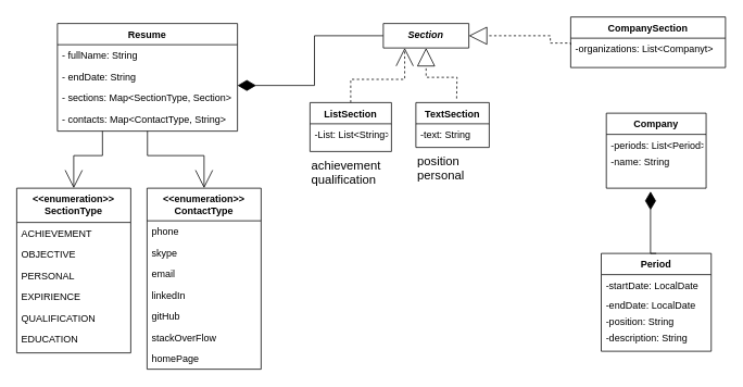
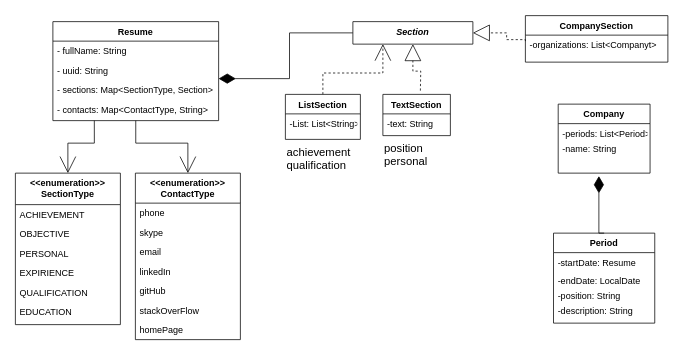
  <mxCell id="0" />
  <mxCell id="1" parent="0" />
  <mxCell id="2" value="Resume" style="swimlane;fontStyle=1;align=center;verticalAlign=top;childLayout=stackLayout;horizontal=1;startSize=26;horizontalStack=0;resizeParent=1;resizeLast=0;collapsible=1;marginBottom=0;rounded=0;shadow=0;strokeWidth=1;" parent="1" vertex="1"><mxGeometry x="70" y="28" width="221" height="132" as="geometry"><mxRectangle x="410" y="60" width="160" height="26" as="alternateBounds" /></mxGeometry></mxCell>
  <mxCell id="3" value="- fullName: String" style="text;align=left;verticalAlign=top;spacingLeft=4;spacingRight=4;overflow=hidden;rotatable=0;points=[[0,0.5],[1,0.5]];portConstraint=eastwest;" parent="2" vertex="1"><mxGeometry y="26" width="221" height="26" as="geometry" /></mxCell>
- <mxCell id="4" value="- endDate: String" style="text;align=left;verticalAlign=top;spacingLeft=4;spacingRight=4;overflow=hidden;rotatable=0;points=[[0,0.5],[1,0.5]];portConstraint=eastwest;" parent="2" vertex="1"><mxGeometry y="52" width="221" height="26" as="geometry" /></mxCell>
+ <mxCell id="4" value="- uuid: String" style="text;align=left;verticalAlign=top;spacingLeft=4;spacingRight=4;overflow=hidden;rotatable=0;points=[[0,0.5],[1,0.5]];portConstraint=eastwest;" parent="2" vertex="1"><mxGeometry y="52" width="221" height="26" as="geometry" /></mxCell>
  <mxCell id="5" value="- sections: Map&lt;SectionType, Section&gt;" style="text;align=left;verticalAlign=top;spacingLeft=4;spacingRight=4;overflow=hidden;rotatable=0;points=[[0,0.5],[1,0.5]];portConstraint=eastwest;rounded=0;shadow=0;html=0;" parent="2" vertex="1"><mxGeometry y="78" width="221" height="26" as="geometry" /></mxCell>
  <mxCell id="6" style="edgeStyle=orthogonalEdgeStyle;rounded=0;orthogonalLoop=1;jettySize=auto;html=1;exitX=1;exitY=0.5;exitDx=0;exitDy=0;strokeWidth=2;fontSize=15;endArrow=block;endFill=1;" parent="2" edge="1"><mxGeometry relative="1" as="geometry"><mxPoint x="191" y="63" as="sourcePoint" /><mxPoint x="191" y="63" as="targetPoint" /></mxGeometry></mxCell>
  <mxCell id="7" value="- contacts: Map&lt;ContactType, String&gt;" style="text;align=left;verticalAlign=top;spacingLeft=4;spacingRight=4;overflow=hidden;rotatable=0;points=[[0,0.5],[1,0.5]];portConstraint=eastwest;rounded=0;shadow=0;html=0;" parent="2" vertex="1"><mxGeometry y="104" width="221" height="26" as="geometry" /></mxCell>
  <mxCell id="8" style="edgeStyle=orthogonalEdgeStyle;rounded=0;orthogonalLoop=1;jettySize=auto;html=1;entryX=0.5;entryY=1;entryDx=0;entryDy=0;dashed=1;strokeWidth=1;fontSize=15;endArrow=block;endFill=0;endSize=20;" parent="1" target="33" edge="1"><mxGeometry relative="1" as="geometry"><mxPoint x="560" y="120" as="sourcePoint" /></mxGeometry></mxCell>
  <mxCell id="9" value="TextSection" style="swimlane;fontStyle=1;align=center;verticalAlign=top;childLayout=stackLayout;horizontal=1;startSize=26;horizontalStack=0;resizeParent=1;resizeLast=0;collapsible=1;marginBottom=0;rounded=0;shadow=0;strokeWidth=1;" parent="1" vertex="1"><mxGeometry x="510" y="125" width="90" height="55" as="geometry"><mxRectangle x="60" y="59" width="160" height="26" as="alternateBounds" /></mxGeometry></mxCell>
  <mxCell id="10" value="-text: String" style="text;align=left;verticalAlign=top;spacingLeft=4;spacingRight=4;overflow=hidden;rotatable=0;points=[[0,0.5],[1,0.5]];portConstraint=eastwest;rounded=0;shadow=0;html=0;" parent="9" vertex="1"><mxGeometry y="26" width="90" height="24" as="geometry" /></mxCell>
  <mxCell id="11" style="edgeStyle=orthogonalEdgeStyle;rounded=0;orthogonalLoop=1;jettySize=auto;html=1;exitX=0.5;exitY=0;exitDx=0;exitDy=0;entryX=0.5;entryY=1;entryDx=0;entryDy=0;strokeWidth=1;fontSize=15;endArrow=none;endFill=0;endSize=20;startArrow=open;startFill=0;targetPerimeterSpacing=20;sourcePerimeterSpacing=20;startSize=20;" parent="1" source="12" target="2" edge="1"><mxGeometry relative="1" as="geometry" /></mxCell>
  <mxCell id="12" value="&lt;&lt;enumeration&gt;&gt;&#10;ContactType" style="swimlane;fontStyle=1;align=center;verticalAlign=top;childLayout=stackLayout;horizontal=1;startSize=40;horizontalStack=0;resizeParent=1;resizeLast=0;collapsible=1;marginBottom=0;rounded=0;shadow=0;strokeWidth=1;" parent="1" vertex="1"><mxGeometry x="180" y="230" width="140" height="222" as="geometry"><mxRectangle x="550" y="140" width="160" height="26" as="alternateBounds" /></mxGeometry></mxCell>
  <mxCell id="13" value="phone" style="text;align=left;verticalAlign=top;spacingLeft=4;spacingRight=4;overflow=hidden;rotatable=0;points=[[0,0.5],[1,0.5]];portConstraint=eastwest;" parent="12" vertex="1"><mxGeometry y="40" width="140" height="26" as="geometry" /></mxCell>
  <mxCell id="14" value="skype" style="text;align=left;verticalAlign=top;spacingLeft=4;spacingRight=4;overflow=hidden;rotatable=0;points=[[0,0.5],[1,0.5]];portConstraint=eastwest;rounded=0;shadow=0;html=0;" parent="12" vertex="1"><mxGeometry y="66" width="140" height="26" as="geometry" /></mxCell>
  <mxCell id="15" value="email" style="text;align=left;verticalAlign=top;spacingLeft=4;spacingRight=4;overflow=hidden;rotatable=0;points=[[0,0.5],[1,0.5]];portConstraint=eastwest;rounded=0;shadow=0;html=0;" parent="12" vertex="1"><mxGeometry y="92" width="140" height="26" as="geometry" /></mxCell>
  <mxCell id="16" value="linkedIn" style="text;align=left;verticalAlign=top;spacingLeft=4;spacingRight=4;overflow=hidden;rotatable=0;points=[[0,0.5],[1,0.5]];portConstraint=eastwest;rounded=0;shadow=0;html=0;" parent="12" vertex="1"><mxGeometry y="118" width="140" height="26" as="geometry" /></mxCell>
  <mxCell id="17" value="gitHub" style="text;align=left;verticalAlign=top;spacingLeft=4;spacingRight=4;overflow=hidden;rotatable=0;points=[[0,0.5],[1,0.5]];portConstraint=eastwest;rounded=0;shadow=0;html=0;" parent="12" vertex="1"><mxGeometry y="144" width="140" height="26" as="geometry" /></mxCell>
  <mxCell id="18" value="stackOverFlow" style="text;align=left;verticalAlign=top;spacingLeft=4;spacingRight=4;overflow=hidden;rotatable=0;points=[[0,0.5],[1,0.5]];portConstraint=eastwest;rounded=0;shadow=0;html=0;" parent="12" vertex="1"><mxGeometry y="170" width="140" height="26" as="geometry" /></mxCell>
  <mxCell id="19" value="homePage" style="text;align=left;verticalAlign=top;spacingLeft=4;spacingRight=4;overflow=hidden;rotatable=0;points=[[0,0.5],[1,0.5]];portConstraint=eastwest;rounded=0;shadow=0;html=0;" parent="12" vertex="1"><mxGeometry y="196" width="140" height="26" as="geometry" /></mxCell>
  <mxCell id="20" value="position&lt;br&gt;personal" style="text;html=1;resizable=0;autosize=1;align=left;verticalAlign=middle;points=[];fillColor=none;strokeColor=none;rounded=0;fontSize=15;" parent="1" vertex="1"><mxGeometry x="510" y="180" width="80" height="50" as="geometry" /></mxCell>
  <mxCell id="21" value="Company" style="swimlane;fontStyle=1;align=center;verticalAlign=top;childLayout=stackLayout;horizontal=1;startSize=26;horizontalStack=0;resizeParent=1;resizeLast=0;collapsible=1;marginBottom=0;rounded=0;shadow=0;strokeWidth=1;" parent="1" vertex="1"><mxGeometry x="743.75" y="138" width="122.5" height="92" as="geometry"><mxRectangle x="130" y="380" width="160" height="26" as="alternateBounds" /></mxGeometry></mxCell>
  <mxCell id="22" value="-periods: List&lt;Period&gt;&#10;" style="text;align=left;verticalAlign=top;spacingLeft=4;spacingRight=4;overflow=hidden;rotatable=0;points=[[0,0.5],[1,0.5]];portConstraint=eastwest;rounded=0;shadow=0;html=0;" parent="21" vertex="1"><mxGeometry y="26" width="122.5" height="20" as="geometry" /></mxCell>
  <mxCell id="23" value="-name: String" style="text;align=left;verticalAlign=top;spacingLeft=4;spacingRight=4;overflow=hidden;rotatable=0;points=[[0,0.5],[1,0.5]];portConstraint=eastwest;rounded=0;shadow=0;html=0;" parent="21" vertex="1"><mxGeometry y="46" width="122.5" height="20" as="geometry" /></mxCell>
  <mxCell id="24" style="edgeStyle=orthogonalEdgeStyle;rounded=0;orthogonalLoop=1;jettySize=auto;html=1;exitX=0.5;exitY=0;exitDx=0;exitDy=0;strokeWidth=1;fontSize=15;endArrow=none;endFill=0;endSize=20;startArrow=open;startFill=0;startSize=20;entryX=0.25;entryY=1;entryDx=0;entryDy=0;" parent="1" source="25" target="2" edge="1"><mxGeometry relative="1" as="geometry" /></mxCell>
  <mxCell id="25" value="&lt;&lt;enumeration&gt;&gt;&#10;SectionType" style="swimlane;fontStyle=1;align=center;verticalAlign=top;childLayout=stackLayout;horizontal=1;startSize=42;horizontalStack=0;resizeParent=1;resizeLast=0;collapsible=1;marginBottom=0;rounded=0;shadow=0;strokeWidth=1;" parent="1" vertex="1"><mxGeometry x="20" y="230" width="140" height="202" as="geometry"><mxRectangle x="550" y="140" width="160" height="26" as="alternateBounds" /></mxGeometry></mxCell>
  <mxCell id="26" value="ACHIEVEMENT" style="text;align=left;verticalAlign=top;spacingLeft=4;spacingRight=4;overflow=hidden;rotatable=0;points=[[0,0.5],[1,0.5]];portConstraint=eastwest;" parent="25" vertex="1"><mxGeometry y="42" width="140" height="26" as="geometry" /></mxCell>
  <mxCell id="27" value="OBJECTIVE" style="text;align=left;verticalAlign=top;spacingLeft=4;spacingRight=4;overflow=hidden;rotatable=0;points=[[0,0.5],[1,0.5]];portConstraint=eastwest;rounded=0;shadow=0;html=0;" parent="25" vertex="1"><mxGeometry y="68" width="140" height="26" as="geometry" /></mxCell>
  <mxCell id="28" value="PERSONAL" style="text;align=left;verticalAlign=top;spacingLeft=4;spacingRight=4;overflow=hidden;rotatable=0;points=[[0,0.5],[1,0.5]];portConstraint=eastwest;rounded=0;shadow=0;html=0;" parent="25" vertex="1"><mxGeometry y="94" width="140" height="26" as="geometry" /></mxCell>
  <mxCell id="29" value="EXPIRIENCE" style="text;align=left;verticalAlign=top;spacingLeft=4;spacingRight=4;overflow=hidden;rotatable=0;points=[[0,0.5],[1,0.5]];portConstraint=eastwest;rounded=0;shadow=0;html=0;" parent="25" vertex="1"><mxGeometry y="120" width="140" height="26" as="geometry" /></mxCell>
  <mxCell id="30" value="QUALIFICATION" style="text;align=left;verticalAlign=top;spacingLeft=4;spacingRight=4;overflow=hidden;rotatable=0;points=[[0,0.5],[1,0.5]];portConstraint=eastwest;rounded=0;shadow=0;html=0;" parent="25" vertex="1"><mxGeometry y="146" width="140" height="26" as="geometry" /></mxCell>
  <mxCell id="31" value="EDUCATION" style="text;align=left;verticalAlign=top;spacingLeft=4;spacingRight=4;overflow=hidden;rotatable=0;points=[[0,0.5],[1,0.5]];portConstraint=eastwest;rounded=0;shadow=0;html=0;" parent="25" vertex="1"><mxGeometry y="172" width="140" height="26" as="geometry" /></mxCell>
  <mxCell id="32" style="edgeStyle=orthogonalEdgeStyle;rounded=0;orthogonalLoop=1;jettySize=auto;html=1;exitX=0;exitY=0.5;exitDx=0;exitDy=0;entryX=1;entryY=-0.077;entryDx=0;entryDy=0;entryPerimeter=0;strokeWidth=1;fontSize=15;endArrow=diamondThin;endFill=1;endSize=20;" parent="1" source="33" target="5" edge="1"><mxGeometry relative="1" as="geometry" /></mxCell>
- <mxCell id="33" value="Section" style="swimlane;fontStyle=3;align=center;verticalAlign=top;childLayout=stackLayout;horizontal=1;startSize=41;horizontalStack=0;resizeParent=1;resizeLast=0;collapsible=1;marginBottom=0;rounded=0;shadow=0;strokeWidth=1;" parent="1" vertex="1"><mxGeometry x="470" y="28" width="105" height="30" as="geometry"><mxRectangle x="550" y="140" width="160" height="26" as="alternateBounds" /></mxGeometry></mxCell>
+ <mxCell id="33" value="Section" style="swimlane;fontStyle=3;align=center;verticalAlign=top;childLayout=stackLayout;horizontal=1;startSize=41;horizontalStack=0;resizeParent=1;resizeLast=0;collapsible=1;marginBottom=0;rounded=0;shadow=0;strokeWidth=1;" parent="1" vertex="1"><mxGeometry x="470" y="28" width="160" height="30" as="geometry"><mxRectangle x="550" y="140" width="160" height="26" as="alternateBounds" /></mxGeometry></mxCell>
  <mxCell id="34" value="&lt;span style=&quot;&quot;&gt;achievement&lt;/span&gt;&lt;br style=&quot;&quot;&gt;&lt;span style=&quot;&quot;&gt;qualification&lt;/span&gt;" style="text;html=1;align=left;verticalAlign=middle;resizable=0;points=[];autosize=1;strokeColor=none;fillColor=none;fontSize=15;" parent="1" vertex="1"><mxGeometry x="380" y="185" width="110" height="50" as="geometry" /></mxCell>
  <mxCell id="35" style="edgeStyle=orthogonalEdgeStyle;rounded=0;orthogonalLoop=1;jettySize=auto;html=1;exitX=0.5;exitY=0;exitDx=0;exitDy=0;entryX=0.25;entryY=1;entryDx=0;entryDy=0;dashed=1;strokeWidth=1;fontSize=15;endArrow=open;endFill=0;endSize=20;" parent="1" source="36" target="33" edge="1"><mxGeometry relative="1" as="geometry" /></mxCell>
  <mxCell id="36" value="ListSection" style="swimlane;fontStyle=1;align=center;verticalAlign=top;childLayout=stackLayout;horizontal=1;startSize=26;horizontalStack=0;resizeParent=1;resizeLast=0;collapsible=1;marginBottom=0;rounded=0;shadow=0;strokeWidth=1;" parent="1" vertex="1"><mxGeometry x="380" y="125" width="100" height="60" as="geometry"><mxRectangle x="60" y="59" width="160" height="26" as="alternateBounds" /></mxGeometry></mxCell>
  <mxCell id="37" value="-List: List&lt;String&gt;" style="text;align=left;verticalAlign=top;spacingLeft=4;spacingRight=4;overflow=hidden;rotatable=0;points=[[0,0.5],[1,0.5]];portConstraint=eastwest;rounded=0;shadow=0;html=0;" parent="36" vertex="1"><mxGeometry y="26" width="100" height="20" as="geometry" /></mxCell>
  <mxCell id="38" value="CompanySection" style="swimlane;fontStyle=1;align=center;verticalAlign=top;childLayout=stackLayout;horizontal=1;startSize=26;horizontalStack=0;resizeParent=1;resizeLast=0;collapsible=1;marginBottom=0;rounded=0;shadow=0;strokeWidth=1;" parent="1" vertex="1"><mxGeometry x="700" y="20" width="190" height="62" as="geometry"><mxRectangle x="130" y="380" width="160" height="26" as="alternateBounds" /></mxGeometry></mxCell>
  <mxCell id="39" value="-organizations: List&lt;Companyt&gt;" style="text;align=left;verticalAlign=top;spacingLeft=4;spacingRight=4;overflow=hidden;rotatable=0;points=[[0,0.5],[1,0.5]];portConstraint=eastwest;rounded=0;shadow=0;html=0;" parent="38" vertex="1"><mxGeometry y="26" width="190" height="16" as="geometry" /></mxCell>
  <mxCell id="40" style="edgeStyle=orthogonalEdgeStyle;rounded=0;orthogonalLoop=1;jettySize=auto;html=1;exitX=0;exitY=0.5;exitDx=0;exitDy=0;strokeWidth=1;fontSize=15;endArrow=block;endFill=0;endSize=20;entryX=1;entryY=0.5;entryDx=0;entryDy=0;dashed=1;" parent="1" source="39" target="33" edge="1"><mxGeometry relative="1" as="geometry"><mxPoint x="670" y="80" as="targetPoint" /><Array as="points"><mxPoint x="700" y="52" /><mxPoint x="675" y="52" /><mxPoint x="675" y="43" /></Array></mxGeometry></mxCell>
  <mxCell id="41" value="Period" style="swimlane;fontStyle=1;align=center;verticalAlign=top;childLayout=stackLayout;horizontal=1;startSize=26;horizontalStack=0;resizeParent=1;resizeLast=0;collapsible=1;marginBottom=0;rounded=0;shadow=0;strokeWidth=1;" parent="1" vertex="1"><mxGeometry x="737.5" y="310" width="135" height="120" as="geometry"><mxRectangle x="130" y="380" width="160" height="26" as="alternateBounds" /></mxGeometry></mxCell>
- <mxCell id="42" value="-startDate: LocalDate&#10;" style="text;align=left;verticalAlign=top;spacingLeft=4;spacingRight=4;overflow=hidden;rotatable=0;points=[[0,0.5],[1,0.5]];portConstraint=eastwest;rounded=0;shadow=0;html=0;" parent="41" vertex="1"><mxGeometry y="26" width="135" height="24" as="geometry" /></mxCell>
+ <mxCell id="42" value="-startDate: Resume&#10;" style="text;align=left;verticalAlign=top;spacingLeft=4;spacingRight=4;overflow=hidden;rotatable=0;points=[[0,0.5],[1,0.5]];portConstraint=eastwest;rounded=0;shadow=0;html=0;" parent="41" vertex="1"><mxGeometry y="26" width="135" height="24" as="geometry" /></mxCell>
  <mxCell id="43" value="-endDate: LocalDate&#10;" style="text;align=left;verticalAlign=top;spacingLeft=4;spacingRight=4;overflow=hidden;rotatable=0;points=[[0,0.5],[1,0.5]];portConstraint=eastwest;rounded=0;shadow=0;html=0;" parent="41" vertex="1"><mxGeometry y="50" width="135" height="20" as="geometry" /></mxCell>
  <mxCell id="44" value="-position: String" style="text;align=left;verticalAlign=top;spacingLeft=4;spacingRight=4;overflow=hidden;rotatable=0;points=[[0,0.5],[1,0.5]];portConstraint=eastwest;rounded=0;shadow=0;html=0;" parent="41" vertex="1"><mxGeometry y="70" width="135" height="20" as="geometry" /></mxCell>
  <mxCell id="45" value="-description: String" style="text;align=left;verticalAlign=top;spacingLeft=4;spacingRight=4;overflow=hidden;rotatable=0;points=[[0,0.5],[1,0.5]];portConstraint=eastwest;rounded=0;shadow=0;html=0;" parent="41" vertex="1"><mxGeometry y="90" width="135" height="30" as="geometry" /></mxCell>
  <mxCell id="46" style="edgeStyle=orthogonalEdgeStyle;rounded=0;orthogonalLoop=1;jettySize=auto;html=1;strokeWidth=1;fontSize=15;endArrow=diamondThin;endFill=1;endSize=20;entryX=0.443;entryY=1.154;entryDx=0;entryDy=0;entryPerimeter=0;exitX=0.5;exitY=0;exitDx=0;exitDy=0;" parent="1" source="41" edge="1"><mxGeometry relative="1" as="geometry"><mxPoint x="798.017" y="234.004" as="targetPoint" /><mxPoint x="840" y="260" as="sourcePoint" /><Array as="points"><mxPoint x="798" y="310" /></Array></mxGeometry></mxCell>
